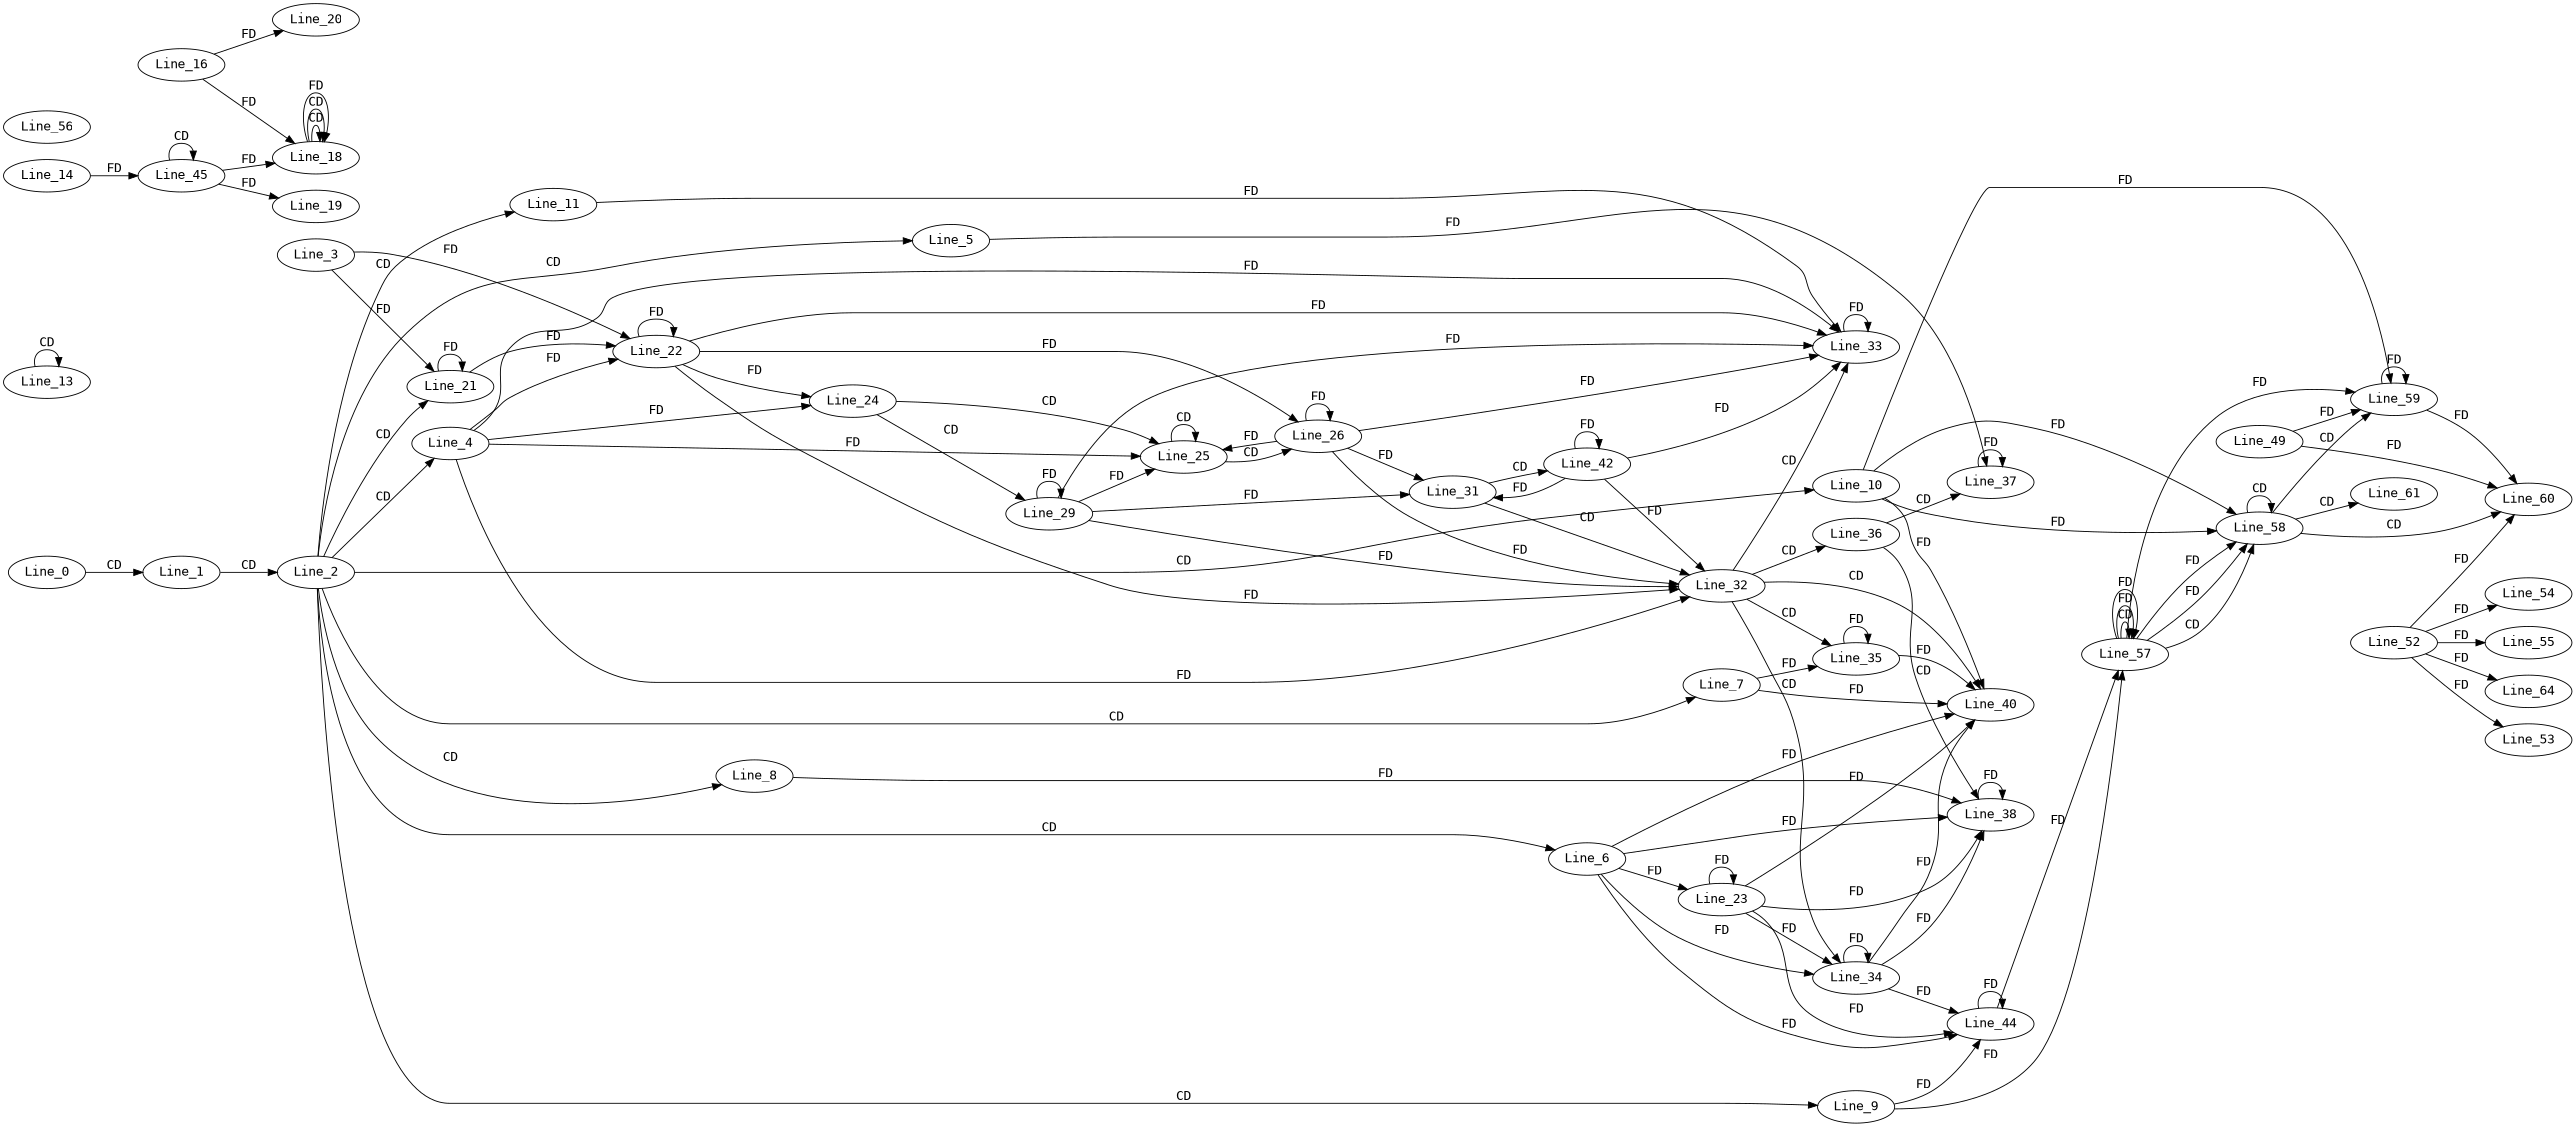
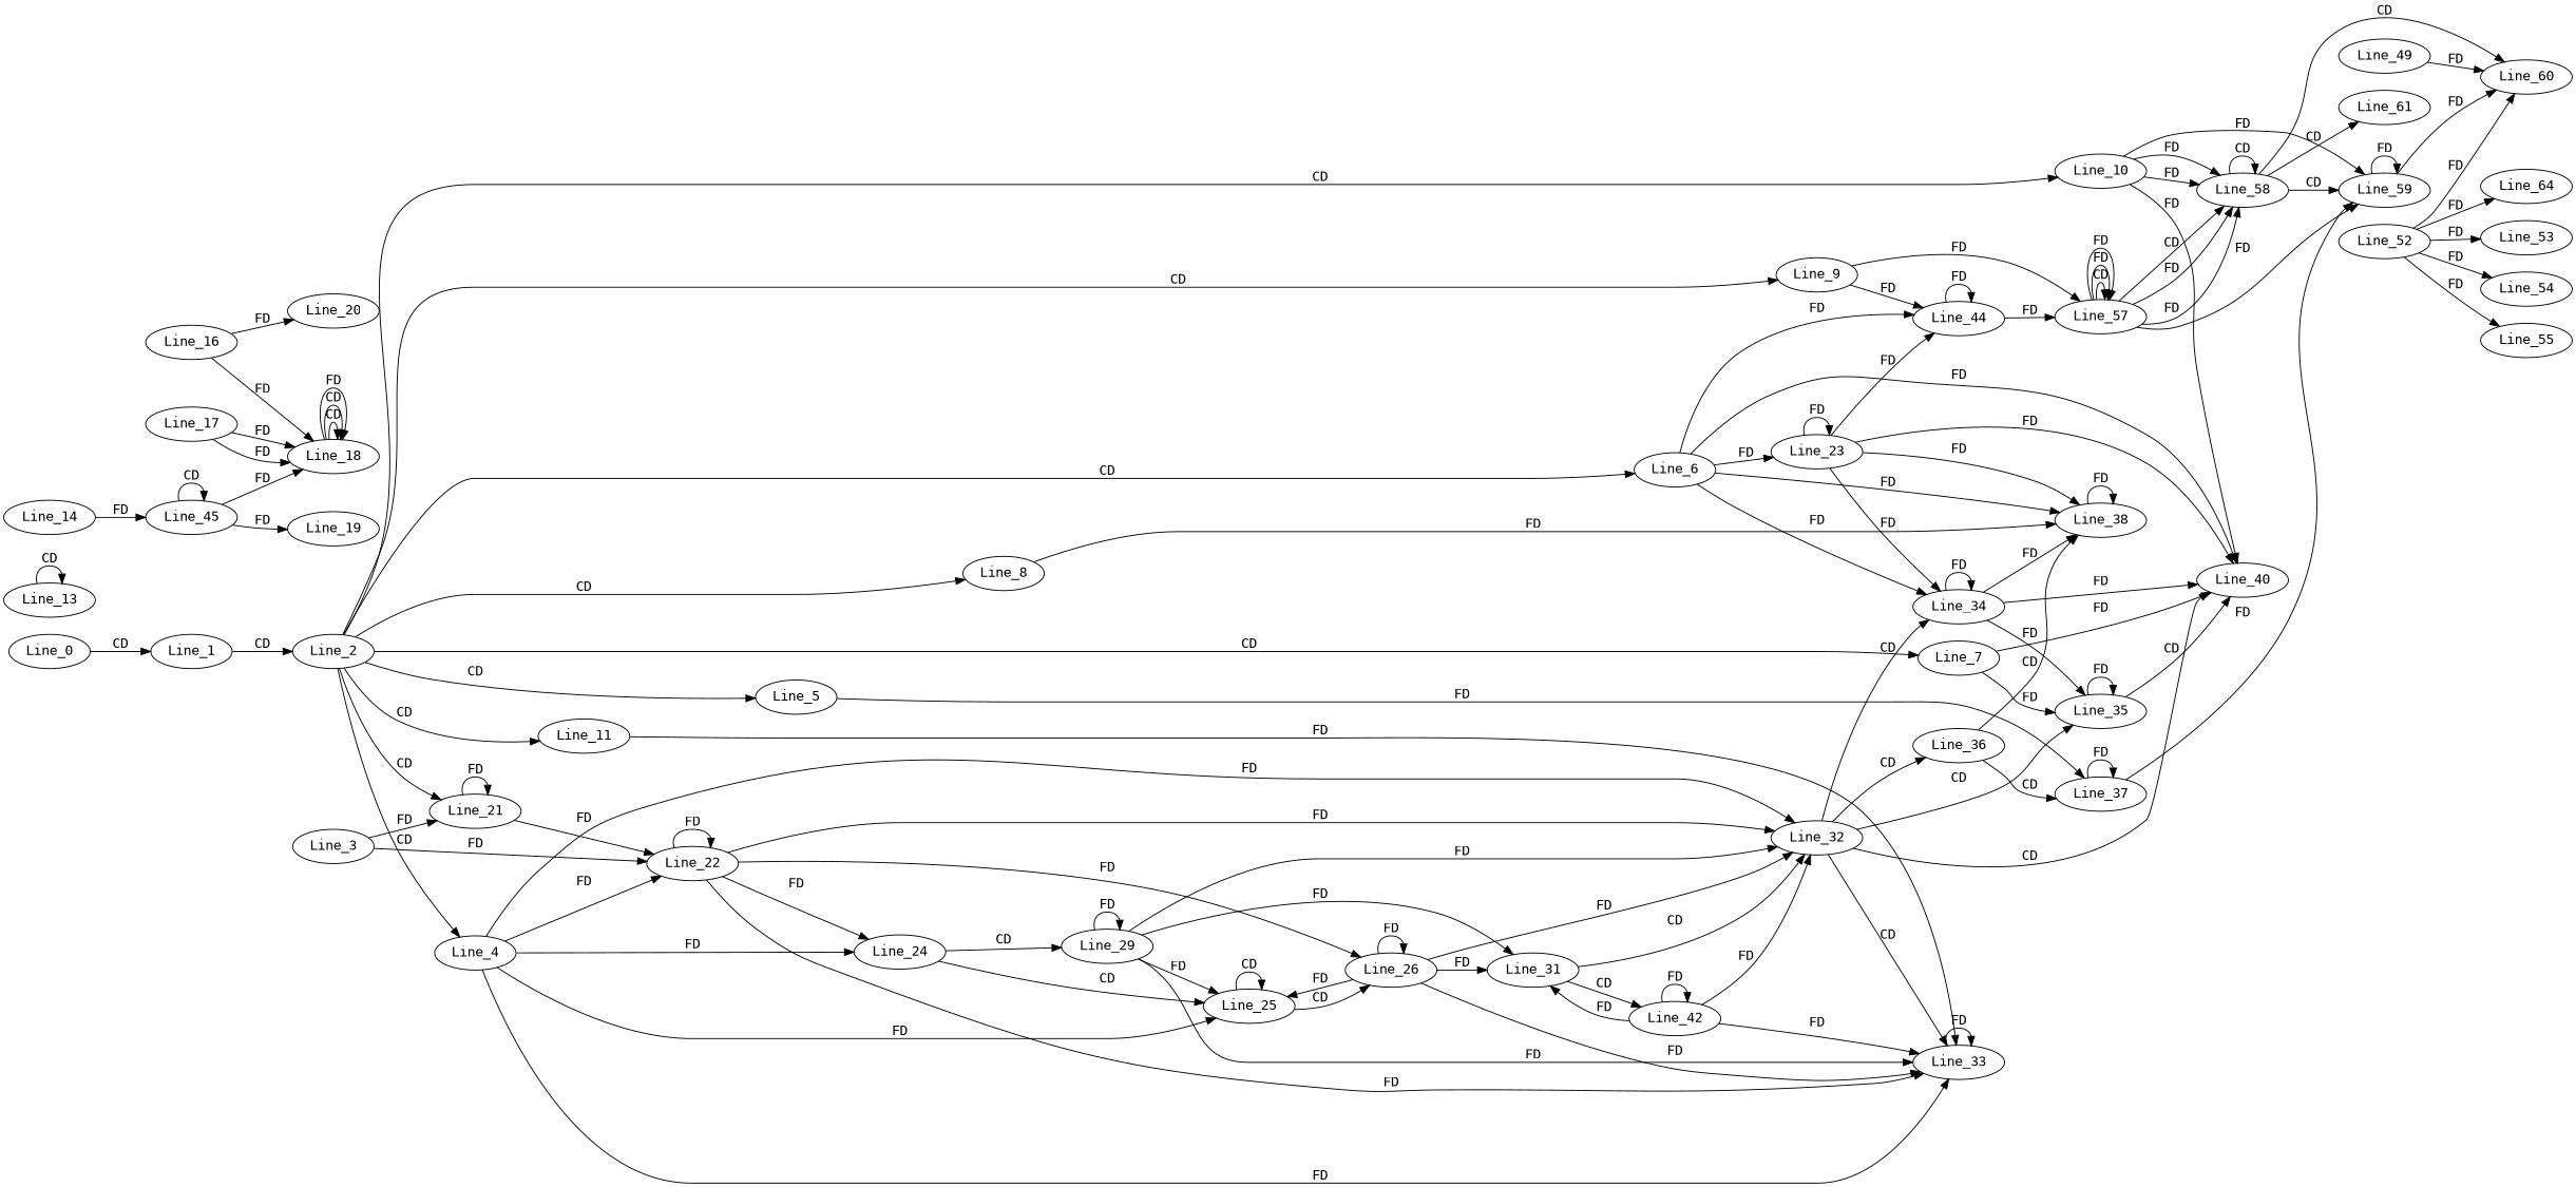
  digraph {
    fontname="DejaVu Sans Mono"
    rankdir=LR
    node [fontname="DejaVu Sans Mono"]
    edge [fontname="DejaVu Sans Mono"]
    Line_0
    Line_1
    Line_2
    Line_4
    Line_5
    Line_6
    Line_7
    Line_8
    Line_9
    Line_10
    Line_11
    Line_21
    Line_3
    Line_22
    Line_24
    Line_25
    Line_32
    Line_33
    Line_37
    Line_23
    Line_34
    Line_38
    Line_40
    Line_44
    Line_35
    Line_57
    Line_58
    Line_59
    Line_26
    Line_29
    Line_36
    Line_60
    Line_61
    Line_13
    n35 [label=Line_45]
    Line_18
    Line_19
    Line_14
+   Line_17
    Line_16
    Line_20
    Line_31
    Line_42
    Line_52
    Line_53
    Line_54
    Line_55
    Line_64
-   Line_56
    Line_49
    Line_0 -> Line_1 [label=CD]
    Line_1 -> Line_2 [label=CD]
    Line_2 -> Line_4 [label=CD]
    Line_2 -> Line_5 [label=CD]
    Line_2 -> Line_6 [label=CD]
    Line_2 -> Line_7 [label=CD]
    Line_2 -> Line_8 [label=CD]
    Line_2 -> Line_9 [label=CD]
    Line_2 -> Line_10 [label=CD]
    Line_2 -> Line_11 [label=CD]
    Line_2 -> Line_21 [label=CD]
    Line_4 -> Line_22 [label=FD]
    Line_4 -> Line_24 [label=FD]
    Line_4 -> Line_25 [label=FD]
    Line_4 -> Line_32 [label=FD]
    Line_4 -> Line_33 [label=FD]
    Line_5 -> Line_37 [label=FD]
    Line_6 -> Line_23 [label=FD]
    Line_6 -> Line_34 [label=FD]
    Line_6 -> Line_38 [label=FD]
    Line_6 -> Line_40 [label=FD]
    Line_6 -> Line_44 [label=FD]
    Line_7 -> Line_40 [label=FD]
    Line_7 -> Line_35 [label=FD]
    Line_8 -> Line_38 [label=FD]
    Line_9 -> Line_44 [label=FD]
    Line_9 -> Line_57 [label=FD]
    Line_10 -> Line_40 [label=FD]
    Line_10 -> Line_58 [label=FD]
    Line_10 -> Line_58 [label=FD]
    Line_10 -> Line_59 [label=FD]
    Line_11 -> Line_33 [label=FD]
    Line_21 -> Line_21 [label=FD]
    Line_21 -> Line_22 [label=FD]
    Line_3 -> Line_21 [label=FD]
    Line_3 -> Line_22 [label=FD]
    Line_22 -> Line_22 [label=FD]
    Line_22 -> Line_24 [label=FD]
    Line_22 -> Line_32 [label=FD]
    Line_22 -> Line_33 [label=FD]
    Line_22 -> Line_26 [label=FD]
    Line_24 -> Line_25 [label=CD]
    Line_24 -> Line_29 [label=CD]
    Line_25 -> Line_25 [label=CD]
    Line_25 -> Line_26 [label=CD]
    Line_32 -> Line_33 [label=CD]
    Line_32 -> Line_34 [label=CD]
    Line_32 -> Line_40 [label=CD]
    Line_32 -> Line_35 [label=CD]
    Line_32 -> Line_36 [label=CD]
    Line_33 -> Line_33 [label=FD]
    Line_37 -> Line_37 [label=FD]
    Line_23 -> Line_23 [label=FD]
    Line_23 -> Line_34 [label=FD]
    Line_23 -> Line_38 [label=FD]
    Line_23 -> Line_40 [label=FD]
    Line_23 -> Line_44 [label=FD]
    Line_34 -> Line_34 [label=FD]
    Line_34 -> Line_38 [label=FD]
    Line_34 -> Line_40 [label=FD]
-   Line_34 -> Line_44 [label=FD]
+   Line_34 -> Line_35 [label=FD]
    Line_38 -> Line_38 [label=FD]
    Line_44 -> Line_44 [label=FD]
    Line_44 -> Line_57 [label=FD]
-   Line_35 -> Line_40 [label=FD]
+   Line_35 -> Line_40 [label=CD]
    Line_35 -> Line_35 [label=FD]
    Line_57 -> Line_57 [label=CD]
    Line_57 -> Line_57 [label=FD]
    Line_57 -> Line_57 [label=FD]
    Line_57 -> Line_58 [label=CD]
    Line_57 -> Line_58 [label=FD]
    Line_57 -> Line_58 [label=FD]
    Line_57 -> Line_59 [label=FD]
    Line_58 -> Line_58 [label=CD]
    Line_58 -> Line_59 [label=CD]
    Line_58 -> Line_60 [label=CD]
    Line_58 -> Line_61 [label=CD]
    Line_59 -> Line_59 [label=FD]
    Line_59 -> Line_60 [label=FD]
    Line_26 -> Line_25 [label=FD]
    Line_26 -> Line_32 [label=FD]
    Line_26 -> Line_33 [label=FD]
    Line_26 -> Line_26 [label=FD]
    Line_26 -> Line_31 [label=FD]
    Line_29 -> Line_25 [label=FD]
    Line_29 -> Line_32 [label=FD]
    Line_29 -> Line_33 [label=FD]
    Line_29 -> Line_29 [label=FD]
    Line_29 -> Line_31 [label=FD]
    Line_36 -> Line_37 [label=CD]
    Line_36 -> Line_38 [label=CD]
    Line_13 -> Line_13 [label=CD]
    n35 -> n35 [label=CD]
    n35 -> Line_18 [label=FD]
    n35 -> Line_19 [label=FD]
    Line_18 -> Line_18 [label=CD]
    Line_18 -> Line_18 [label=CD]
    Line_18 -> Line_18 [label=FD]
    Line_14 -> n35 [label=FD]
+   Line_17 -> Line_18 [label=FD]
+   Line_17 -> Line_18 [label=FD]
    Line_16 -> Line_18 [label=FD]
    Line_16 -> Line_20 [label=FD]
    Line_31 -> Line_32 [label=CD]
    Line_31 -> Line_42 [label=CD]
    Line_42 -> Line_32 [label=FD]
    Line_42 -> Line_33 [label=FD]
    Line_42 -> Line_31 [label=FD]
    Line_42 -> Line_42 [label=FD]
    Line_52 -> Line_60 [label=FD]
    Line_52 -> Line_53 [label=FD]
    Line_52 -> Line_54 [label=FD]
    Line_52 -> Line_55 [label=FD]
    Line_52 -> Line_64 [label=FD]
-   Line_49 -> Line_59 [label=FD]
+   Line_37 -> Line_59 [label=FD]
    Line_49 -> Line_60 [label=FD]
  }
